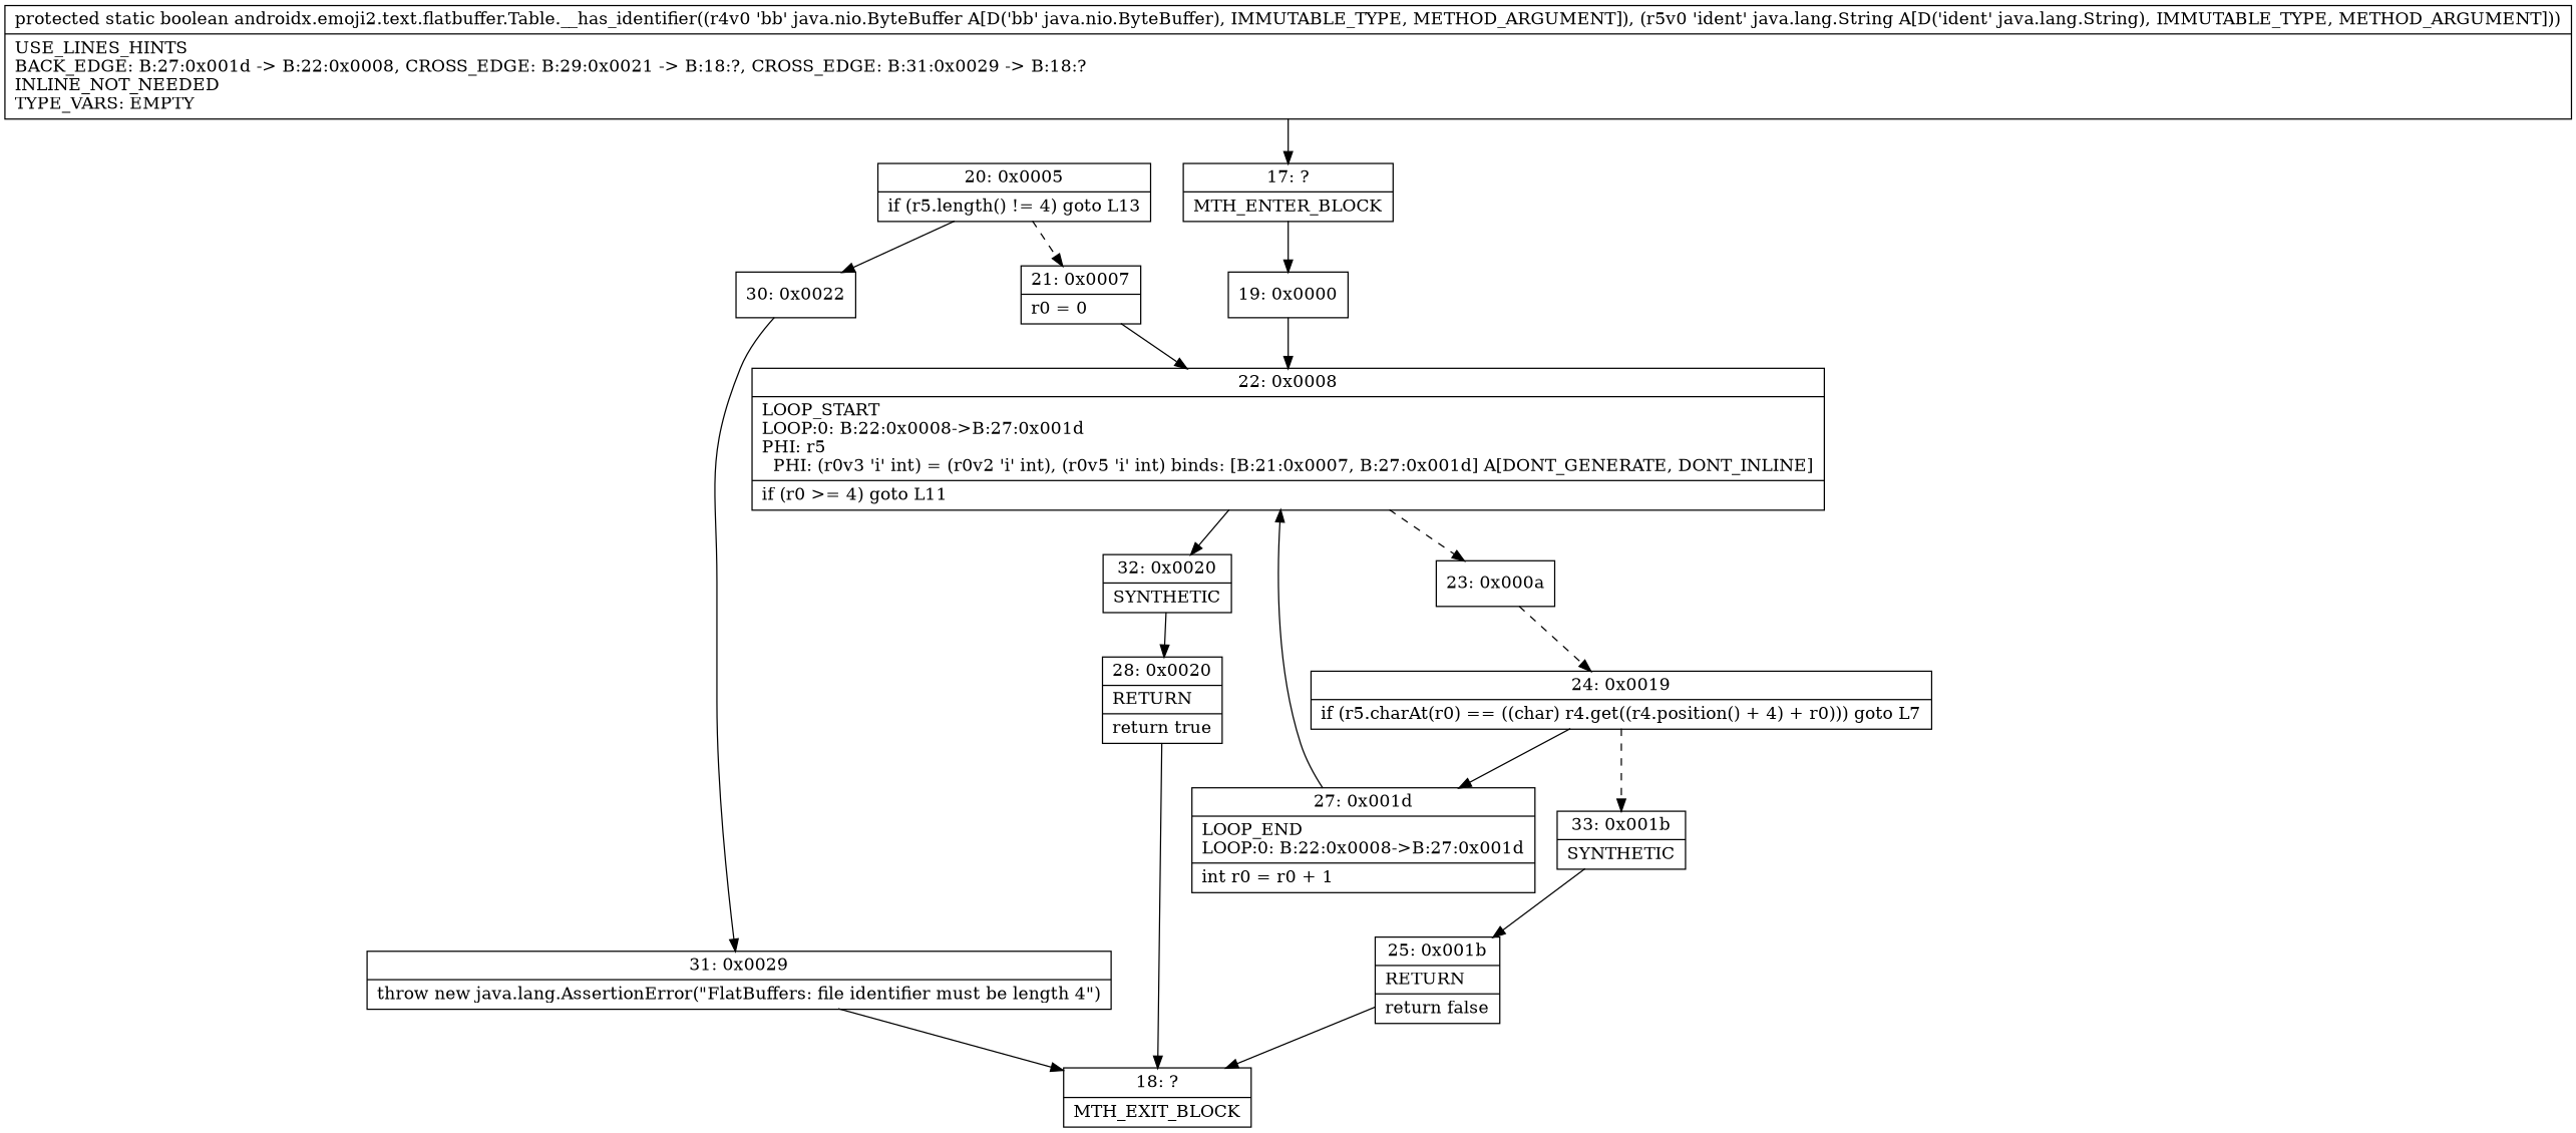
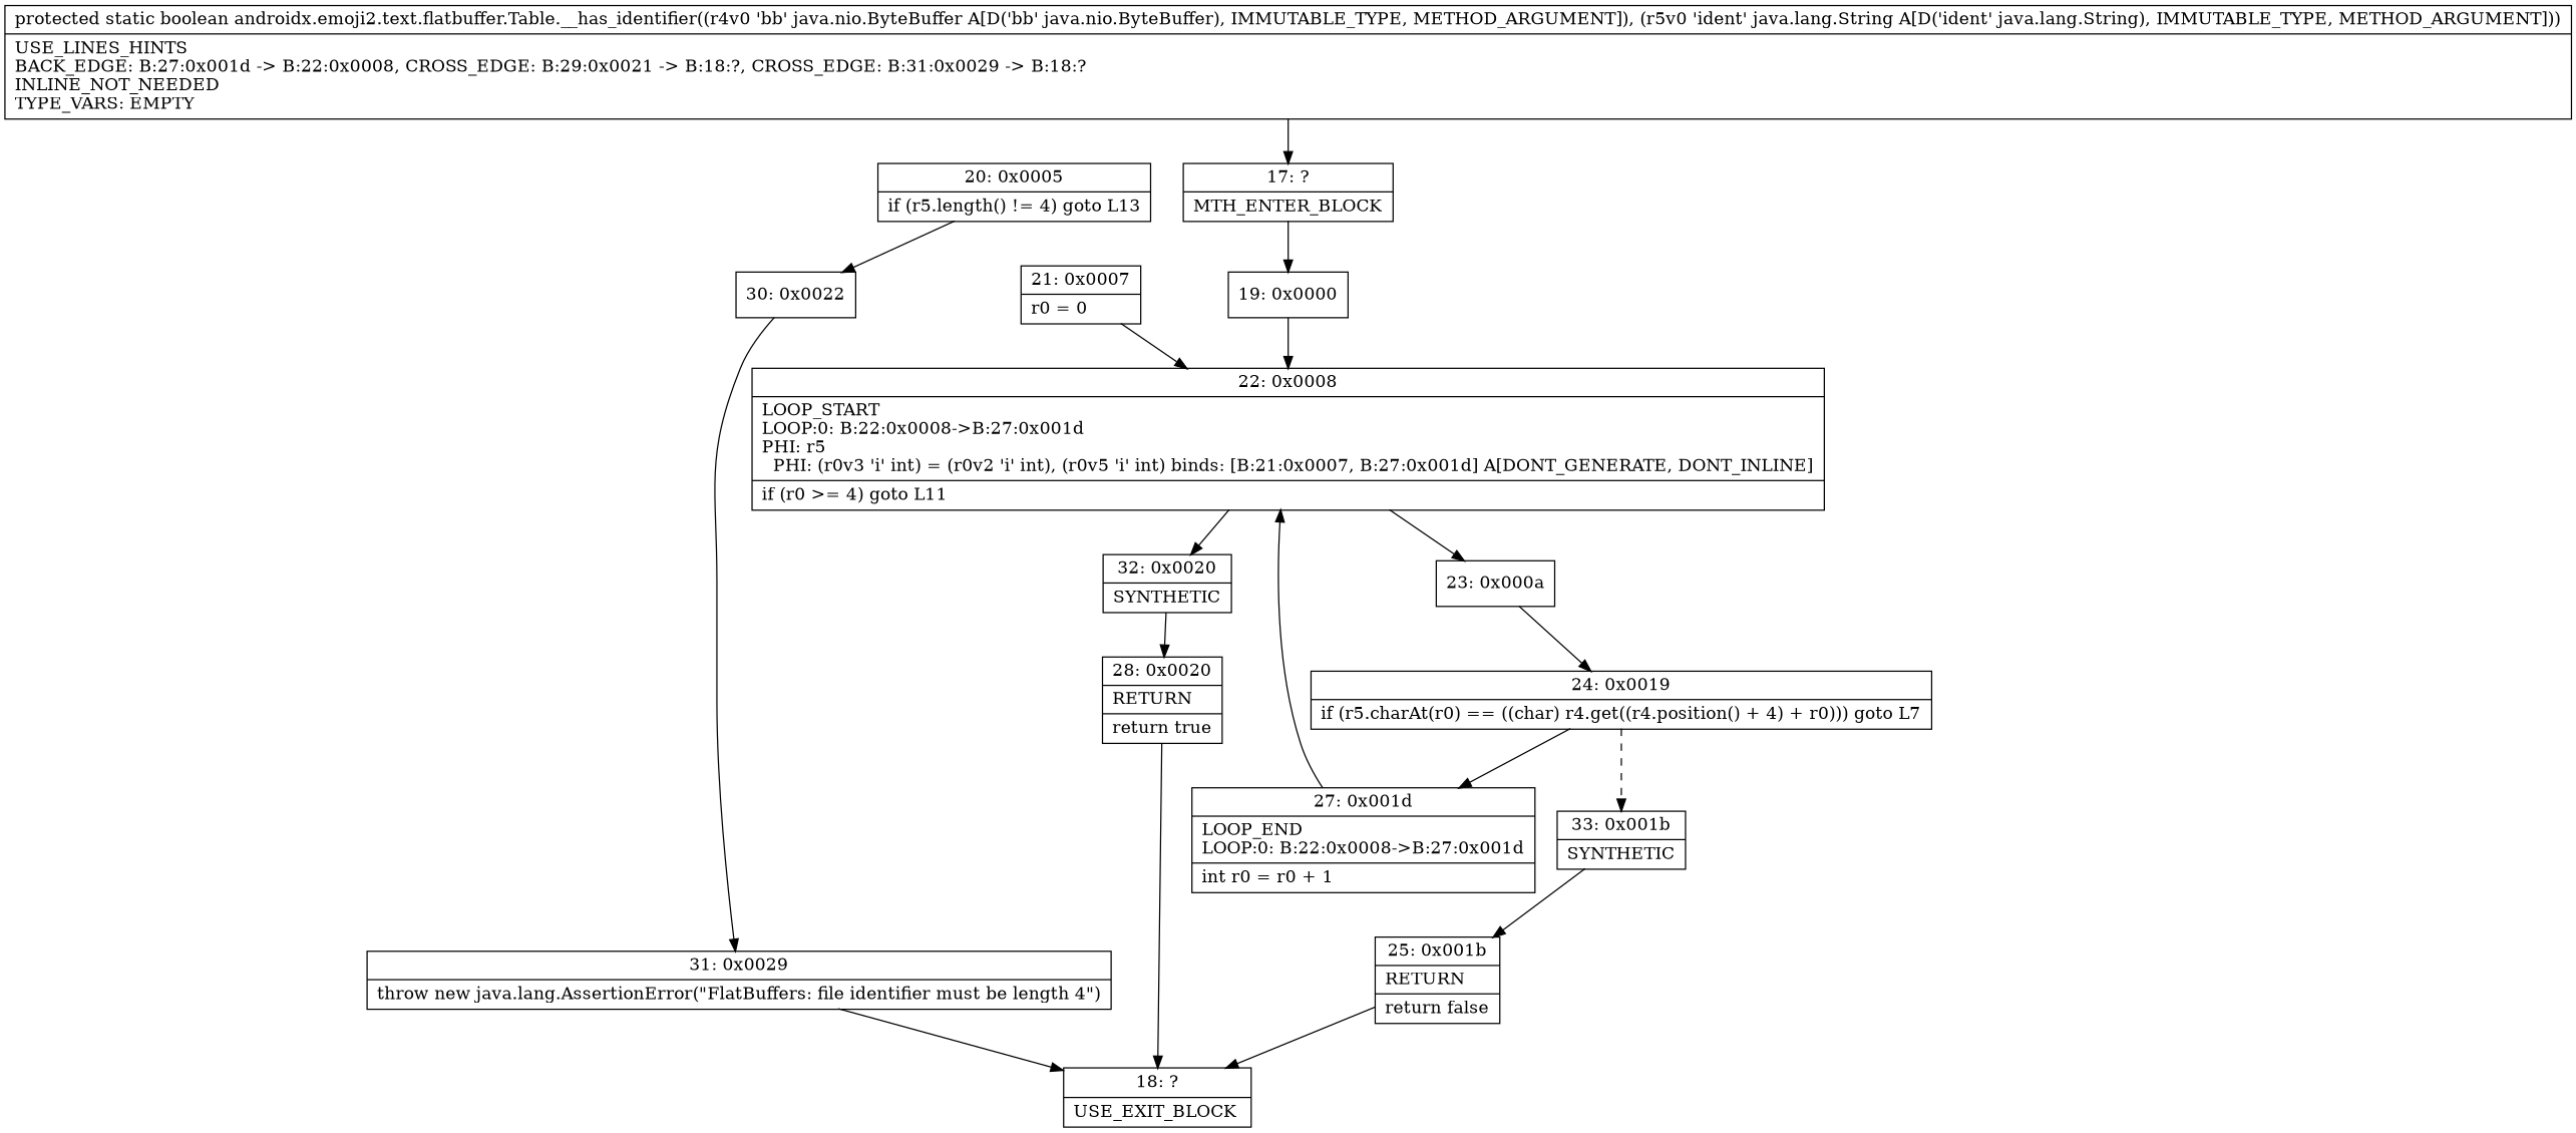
  digraph {
    node [shape=record]
    n1 [label="{17\:\ ?|MTH_ENTER_BLOCK\l}"]
    n2 [label="{19\:\ 0x0000}"]
    n3 [label="{22\:\ 0x0008|LOOP_START\lLOOP:0: B:22:0x0008\-\>B:27:0x001d\lPHI: r5 \l  PHI: (r0v3 'i' int) = (r0v2 'i' int), (r0v5 'i' int) binds: [B:21:0x0007, B:27:0x001d] A[DONT_GENERATE, DONT_INLINE]\l|if (r0 \>= 4) goto L11\l}"]
    n4 [label="{20\:\ 0x0005|if (r5.length() != 4) goto L13\l}"]
    n5 [label="{21\:\ 0x0007|r0 = 0\l}"]
    n6 [label="{30\:\ 0x0022}"]
    n7 [label="{31\:\ 0x0029|throw new java.lang.AssertionError(\"FlatBuffers: file identifier must be length 4\")\l}"]
    n8 [label="{23\:\ 0x000a}"]
    n9 [label="{32\:\ 0x0020|SYNTHETIC\l}"]
    n10 [label="{24\:\ 0x0019|if (r5.charAt(r0) == ((char) r4.get((r4.position() + 4) + r0))) goto L7\l}"]
    n11 [label="{28\:\ 0x0020|RETURN\l|return true\l}"]
    n12 [label="{27\:\ 0x001d|LOOP_END\lLOOP:0: B:22:0x0008\-\>B:27:0x001d\l|int r0 = r0 + 1\l}"]
    n13 [label="{33\:\ 0x001b|SYNTHETIC\l}"]
    n14 [label="{25\:\ 0x001b|RETURN\l|return false\l}"]
-   n15 [label="{18\:\ ?|MTH_EXIT_BLOCK\l}"]
+   n15 [label="{18\:\ ?|USE_EXIT_BLOCK\l}"]
    n16 [label="{protected static boolean androidx.emoji2.text.flatbuffer.Table.__has_identifier((r4v0 'bb' java.nio.ByteBuffer A[D('bb' java.nio.ByteBuffer), IMMUTABLE_TYPE, METHOD_ARGUMENT]), (r5v0 'ident' java.lang.String A[D('ident' java.lang.String), IMMUTABLE_TYPE, METHOD_ARGUMENT]))  | USE_LINES_HINTS\lBACK_EDGE: B:27:0x001d \-\> B:22:0x0008, CROSS_EDGE: B:29:0x0021 \-\> B:18:?, CROSS_EDGE: B:31:0x0029 \-\> B:18:?\lINLINE_NOT_NEEDED\lTYPE_VARS: EMPTY\l}"]
    n1 -> n2
    n2 -> n3
-   n3 -> n8 [style=dashed]
+   n3 -> n8 [style=solid]
    n3 -> n9
-   n4 -> n5 [style=dashed]
    n4 -> n6
    n5 -> n3
    n6 -> n7
    n7 -> n15
-   n8 -> n10 [style=dashed]
+   n8 -> n10
    n9 -> n11
    n10 -> n12
    n10 -> n13 [style=dashed]
    n11 -> n15
    n12 -> n3
    n13 -> n14
    n14 -> n15
    n16 -> n1
  }
